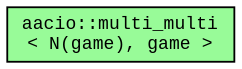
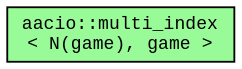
  digraph {
    rankdir=LR
    fontname="Liberation Mono"
-   n1 [color=black fillcolor=palegreen fontname="Liberation Mono" fontsize=10 height=0.2 label="aacio::multi_multi\l\< N(game), game \>" shape=box style=filled width=0.4]
+   n1 [color=black fillcolor=palegreen fontname="Liberation Mono" fontsize=10 height=0.2 label="aacio::multi_index\l\< N(game), game \>" shape=box style=filled width=0.4]
  }
